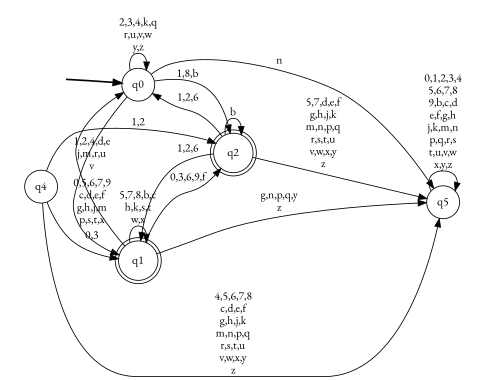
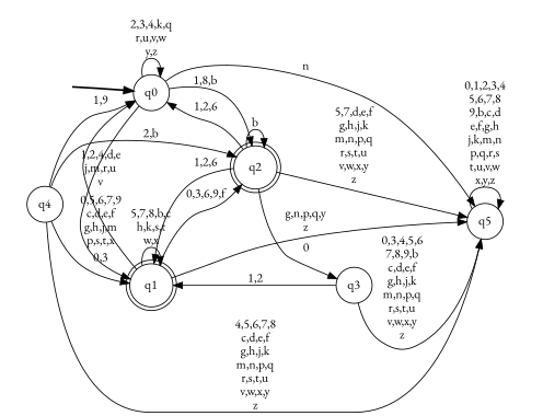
  digraph {
    fontname="EB Garamond"
    rankdir=LR
    node [fontname="EB Garamond" shape=circle style=filled color=black fillcolor=white]
    edge [fontname="EB Garamond"]
    __start0 [height=0 shape=none style=invis width=0 color="" fillcolor=""]
    n2 [label=q0]
    n3 [label=q1 shape=doublecircle style="rounded,filled"]
    n4 [label=q2 shape=doublecircle style="rounded,filled"]
    n5 [label=q5]
+   n6 [label=q3]
    n7 [label=q4]
    subgraph cluster_1 {
      nodesep=0.15
      ranksep=0.15
      style=invis
      __start0
      n2
    }
    __start0 -> n2 [penwidth=2]
    n2 -> n2 [label="2,3,4,k,q\nr,u,v,w\ny,z"]
    n2 -> n3 [label="0,5,6,7,9\nc,d,e,f\ng,h,j,m\np,s,t,x"]
    n2 -> n4 [label="1,8,b"]
    n2 -> n5 [label=n]
    n3 -> n2 [label="1,2,4,d,e\nj,m,r,u\nv"]
    n3 -> n3 [label="5,7,8,b,c\nh,k,s,t\nw,x"]
    n3 -> n4 [label="0,3,6,9,f"]
    n3 -> n5 [label="g,n,p,q,y\nz"]
    n4 -> n2 [label="1,2,6"]
    n4 -> n3 [label="1,2,6"]
    n4 -> n4 [label=b]
    n4 -> n5 [label="5,7,d,e,f\ng,h,j,k\nm,n,p,q\nr,s,t,u\nv,w,x,y\nz"]
+   n4 -> n6 [label=0]
    n5 -> n5 [label="0,1,2,3,4\n5,6,7,8\n9,b,c,d\ne,f,g,h\nj,k,m,n\np,q,r,s\nt,u,v,w\nx,y,z"]
+   n6 -> n3 [label="1,2"]
+   n6 -> n5 [label="0,3,4,5,6\n7,8,9,b\nc,d,e,f\ng,h,j,k\nm,n,p,q\nr,s,t,u\nv,w,x,y\nz"]
+   n7 -> n2 [label="1,9"]
    n7 -> n3 [label="0,3"]
-   n7 -> n4 [label="1,2"]
+   n7 -> n4 [label="2,b"]
    n7 -> n5 [label="4,5,6,7,8\nc,d,e,f\ng,h,j,k\nm,n,p,q\nr,s,t,u\nv,w,x,y\nz"]
  }
